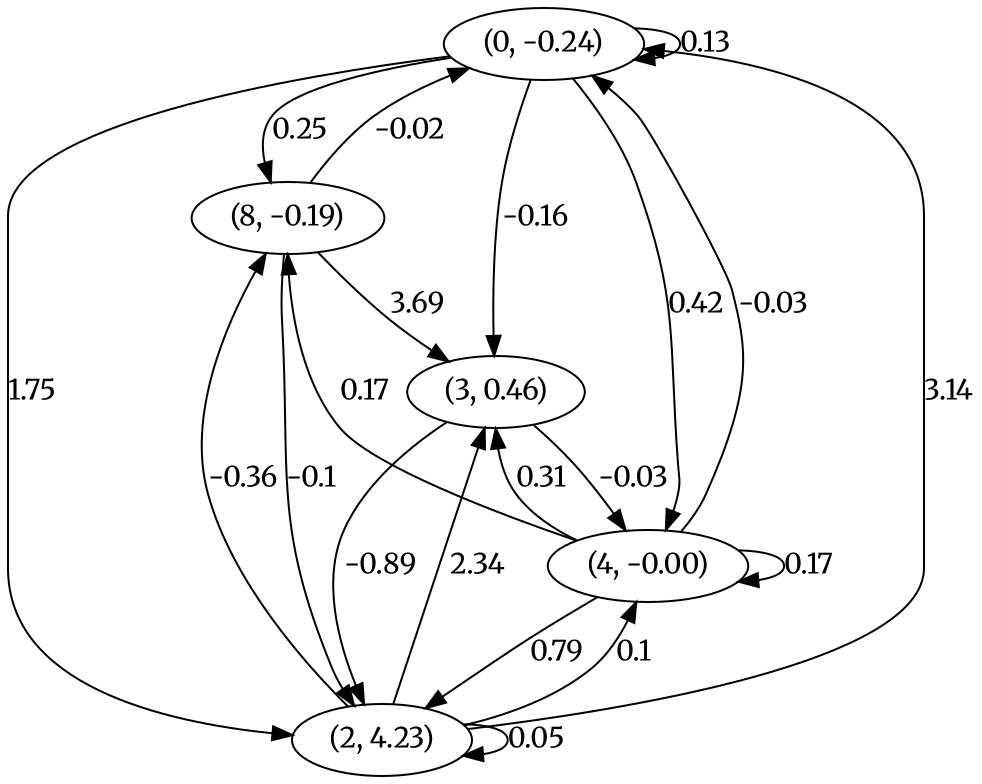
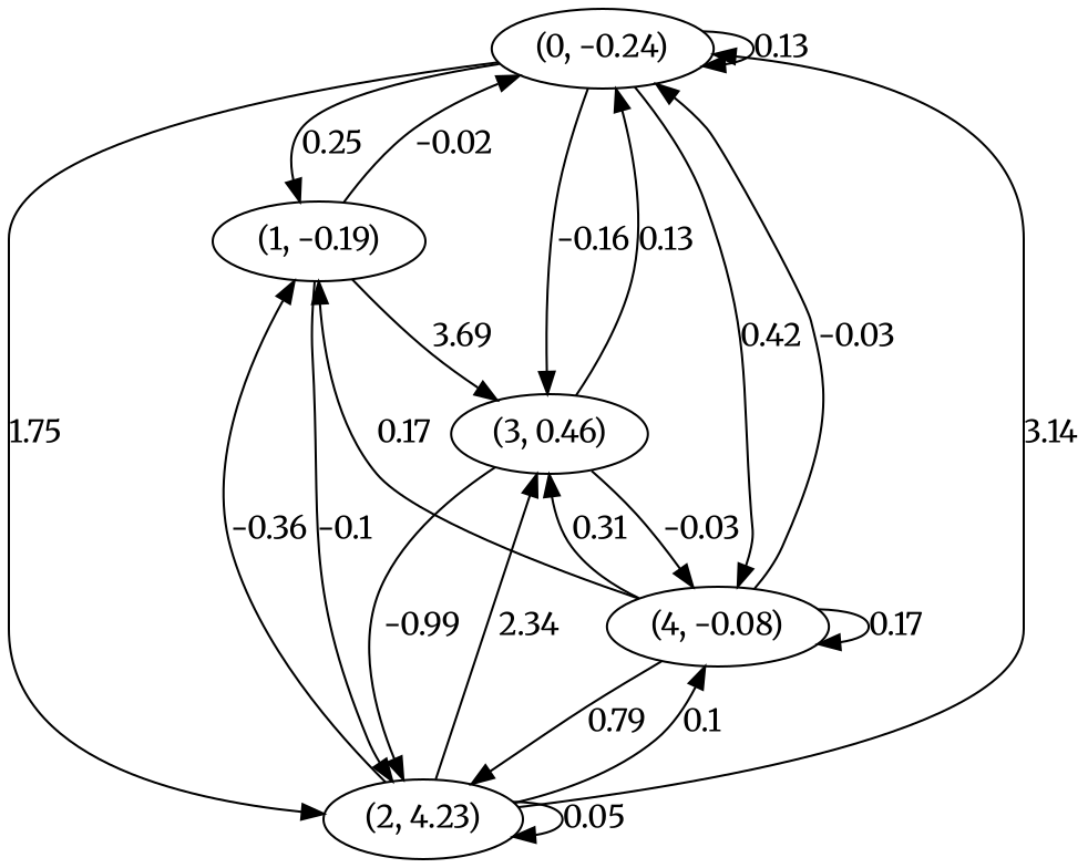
  digraph {
    fontname=Merriweather
    node [fontname=Merriweather]
    edge [fontname=Merriweather]
    n1 [label="(0, -0.24)"]
-   n2 [label="(8, -0.19)"]
+   n2 [label="(1, -0.19)"]
    n3 [label="(2, 4.23)"]
    n4 [label="(3, 0.46)"]
-   n5 [label="(4, -0.00)"]
+   n5 [label="(4, -0.08)"]
    n1 -> n1 [label=0.13]
    n1 -> n2 [label=0.25]
    n1 -> n3 [label=1.75]
    n1 -> n4 [label=-0.16]
    n1 -> n5 [label=0.42]
    n2 -> n1 [label=-0.02]
    n2 -> n3 [label=-0.1]
    n2 -> n4 [label=3.69]
    n3 -> n1 [label=3.14]
    n3 -> n2 [label=-0.36]
    n3 -> n3 [label=0.05]
    n3 -> n4 [label=2.34]
    n3 -> n5 [label=0.1]
-   n4 -> n3 [label=-0.89]
+   n4 -> n1 [label=0.13]
+   n4 -> n3 [label=-0.99]
    n4 -> n5 [label=-0.03]
    n5 -> n1 [label=-0.03]
    n5 -> n2 [label=0.17]
    n5 -> n3 [label=0.79]
    n5 -> n4 [label=0.31]
    n5 -> n5 [label=0.17]
  }
